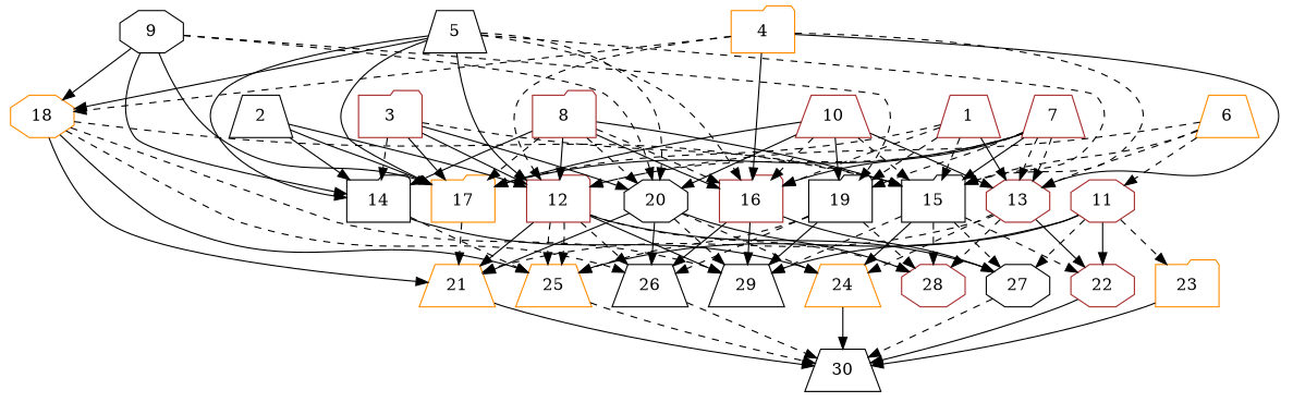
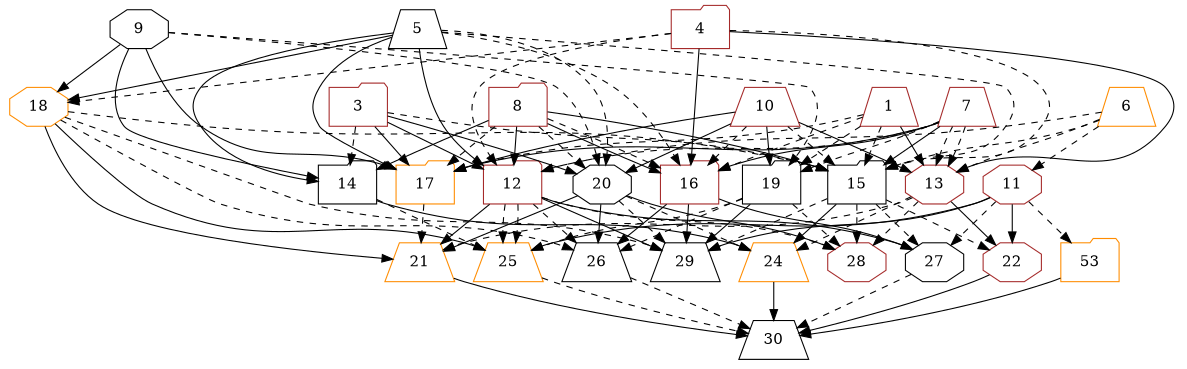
  digraph {
    node [alpha=0.06 color=brown shape=trapezium]
    edge [style=dashed]
    1 [expect_size=42827776]
    13 [expect_size=47031296 shape=octagon]
    15 [alpha=0.01 color=black expect_size=40288256 shape=folder]
    16 [alpha=0.03 expect_size=45572096 shape=folder]
    17 [alpha=0.10 color=darkorange expect_size=51128320 shape=folder]
    19 [alpha=0.04 color=black expect_size=36065280 shape=folder]
    22 [alpha=0.03 expect_size=40469504 shape=octagon]
    28 [alpha=0.20 expect_size=13835264 shape=octagon]
    21 [alpha=0.05 color=darkorange expect_size=37065728]
    24 [alpha=0.12 color=darkorange expect_size=37177344]
    27 [color=black expect_size=37351424 shape=octagon]
    29 [alpha=0.19 color=black expect_size=44277760]
    26 [alpha=0.01 color=black expect_size=29108224]
    25 [alpha=0.02 color=darkorange expect_size=25763840]
    30 [alpha=0.15 color=black expect_size=6708224]
-   2 [alpha=0.04 color=black expect_size=51789824]
    12 [alpha=0.13 expect_size=37174272 shape=folder]
    14 [alpha=0.15 color=black expect_size=41540608 shape=folder]
    3 [alpha=0.18 expect_size=49271808 shape=folder]
    20 [color=black expect_size=24776704 shape=octagon]
-   4 [alpha=0.19 color=darkorange expect_size=42113024 shape=folder]
+   4 [alpha=0.19 expect_size=42113024 shape=folder]
    18 [alpha=0.13 color=darkorange expect_size=17839104 shape=octagon]
    5 [alpha=0.02 color=black expect_size=47158272]
    6 [alpha=0.02 color=darkorange expect_size=27271168]
    11 [alpha=0.01 expect_size=23953408 shape=octagon]
-   23 [alpha=0.19 color=darkorange expect_size=22829056 shape=folder]
+   23 [alpha=0.19 color=darkorange expect_size=22829056 shape=folder label=53]
    7 [expect_size=18613248]
    8 [alpha=0.08 expect_size=25196544 shape=folder]
    9 [alpha=0.15 color=black expect_size=18471936 shape=octagon]
    10 [alpha=0.05 expect_size=45808640]
    1 -> 13 [style=solid]
    1 -> 15
    1 -> 16
    1 -> 17
    1 -> 19
    13 -> 22 [style=solid]
    13 -> 28
    13 -> 21
    13 -> 24
    15 -> 22
    15 -> 28
    15 -> 24 [style=solid]
    15 -> 27
    15 -> 29
    16 -> 27 [style=solid]
    16 -> 29 [style=solid]
    16 -> 26 [style=solid]
    17 -> 21
    19 -> 28
    19 -> 29 [style=solid]
    19 -> 26
    19 -> 25
    22 -> 30 [style=solid]
    21 -> 30 [style=solid]
    24 -> 30 [style=solid]
    27 -> 30
    26 -> 30
    25 -> 30
-   2 -> 17 [style=solid]
-   2 -> 12 [style=solid]
-   2 -> 14 [style=solid]
    12 -> 28
    12 -> 21 [style=solid]
    12 -> 27 [style=solid]
    12 -> 29 [style=solid]
    12 -> 26
    12 -> 25
    12 -> 25
    14 -> 24 [style=solid]
    14 -> 25
    3 -> 15
    3 -> 17 [style=solid]
    3 -> 12 [style=solid]
    3 -> 14
    3 -> 20 [style=solid]
    20 -> 28 [style=solid]
    20 -> 21 [style=solid]
    20 -> 24
    20 -> 29
    20 -> 26 [style=solid]
    4 -> 13 [style=solid]
    4 -> 15
    4 -> 16 [style=solid]
    4 -> 12
    4 -> 18
    18 -> 15
    18 -> 21 [style=solid]
    18 -> 29
    18 -> 26
    18 -> 25 [style=solid]
    5 -> 15
    5 -> 16
    5 -> 17 [style=solid]
    5 -> 12 [style=solid]
    5 -> 14 [style=solid]
    5 -> 20
    5 -> 18 [style=solid]
    6 -> 13
    6 -> 15
    6 -> 12
    6 -> 11
    11 -> 22 [style=solid]
    11 -> 27
    11 -> 29 [style=solid]
    11 -> 25 [style=solid]
    11 -> 23
    23 -> 30 [style=solid]
    7 -> 13
    7 -> 13
    7 -> 15 [style=solid]
    7 -> 16 [style=solid]
    7 -> 17 [style=solid]
    7 -> 19
    7 -> 12
    8 -> 15 [style=solid]
    8 -> 16 [style=solid]
    8 -> 16
    8 -> 17
    8 -> 12 [style=solid]
    8 -> 14 [style=solid]
    8 -> 20
    9 -> 17 [style=solid]
    9 -> 19
    9 -> 14 [style=solid]
    9 -> 20
    9 -> 18 [style=solid]
    10 -> 13 [style=solid]
    10 -> 15
    10 -> 16
    10 -> 17 [style=solid]
    10 -> 19 [style=solid]
    10 -> 20 [style=solid]
  }
